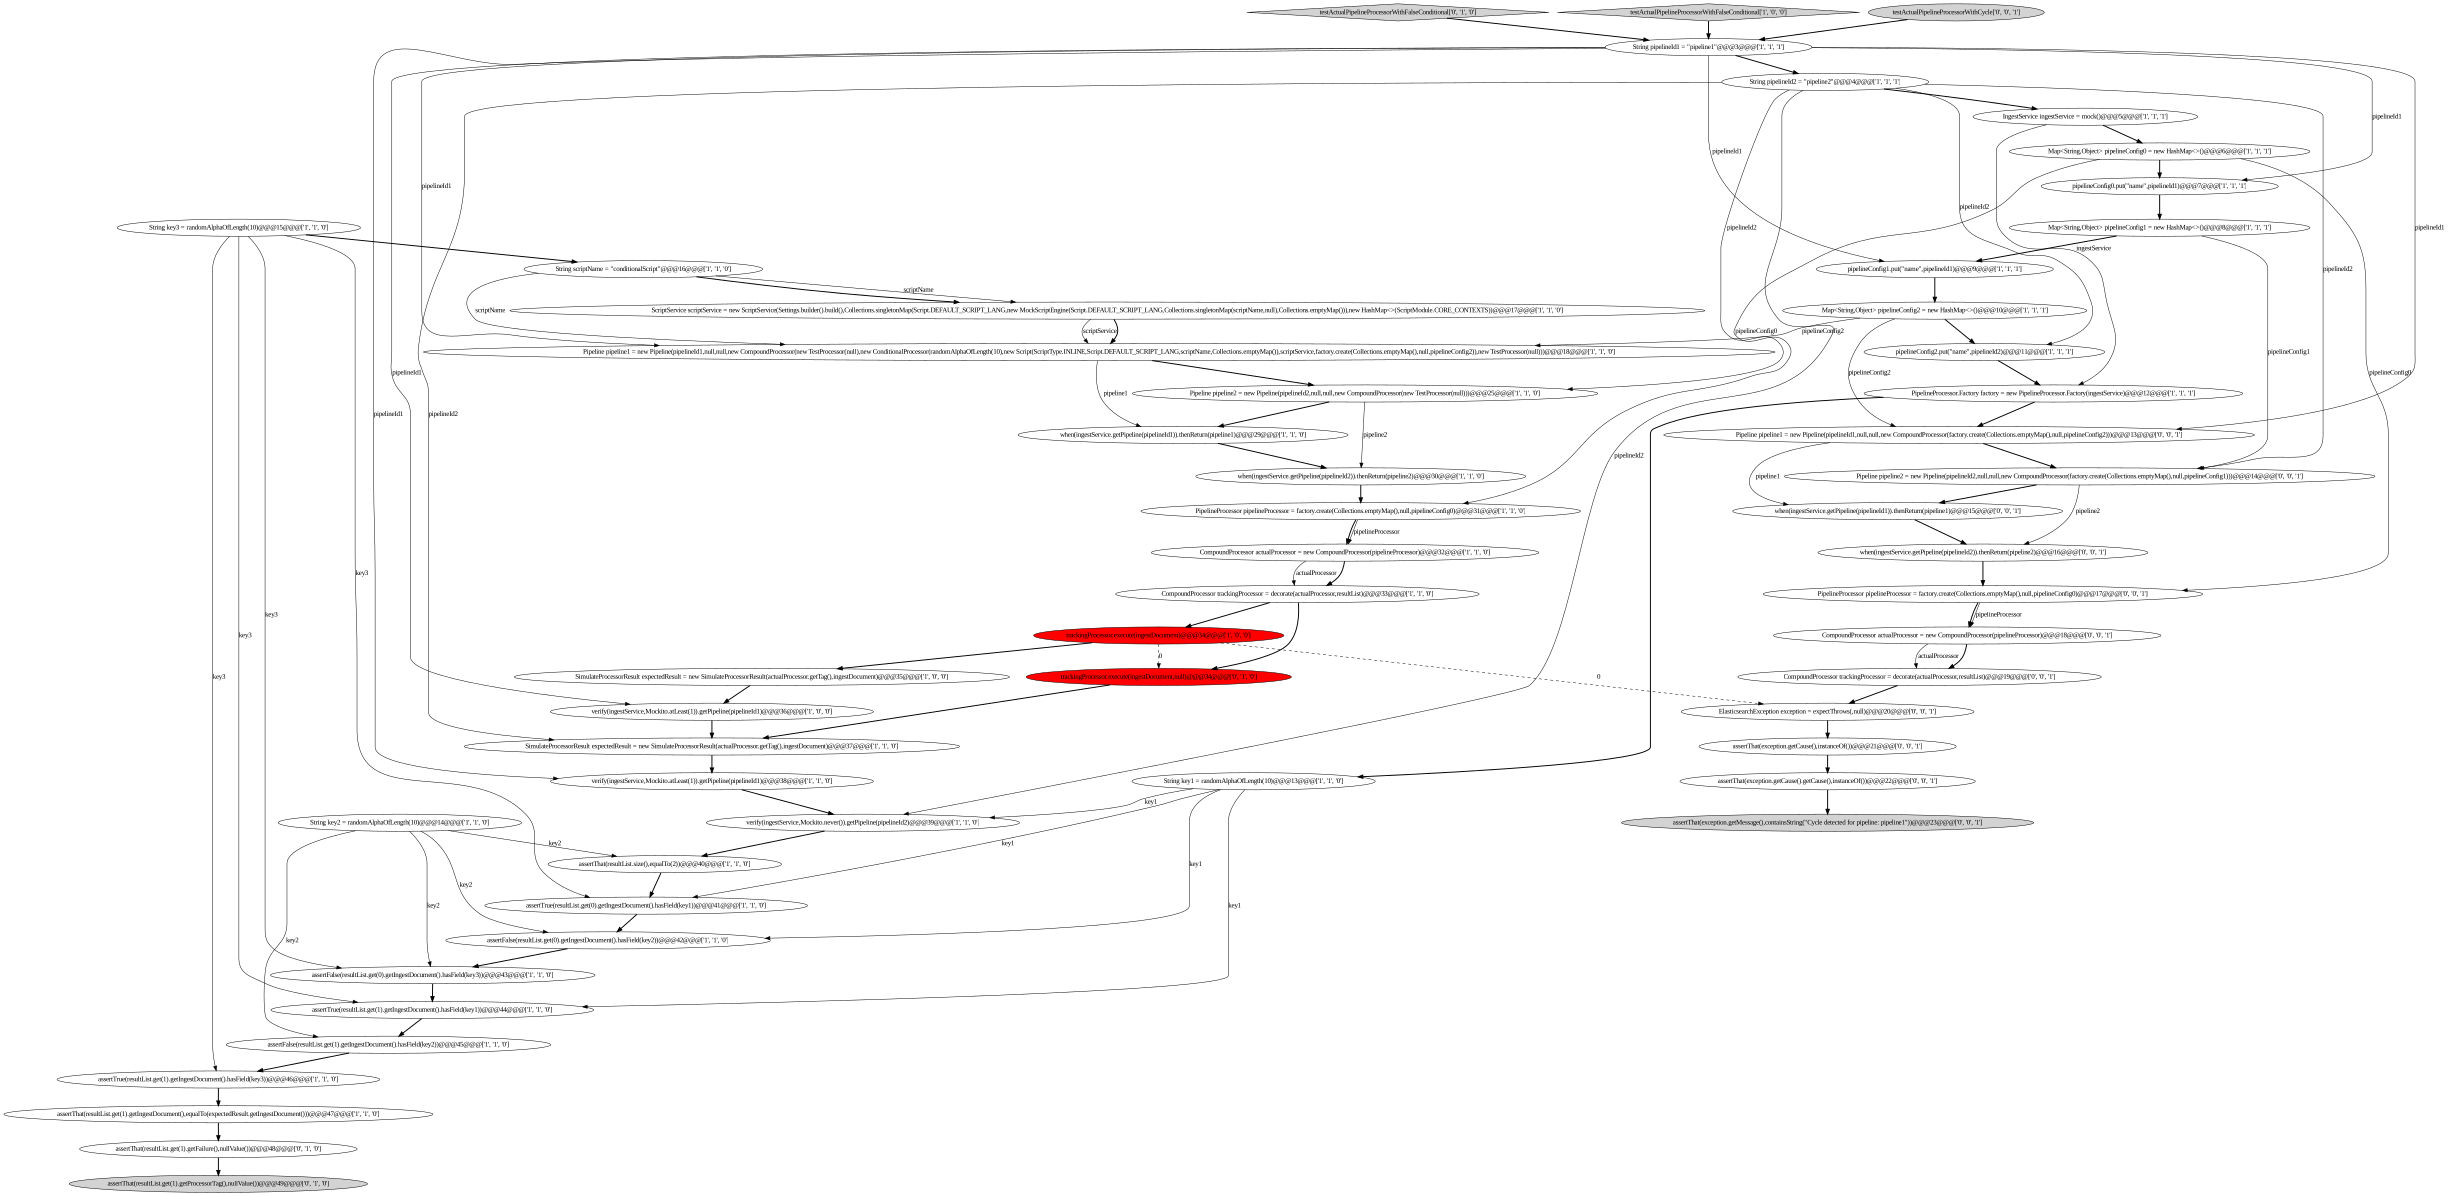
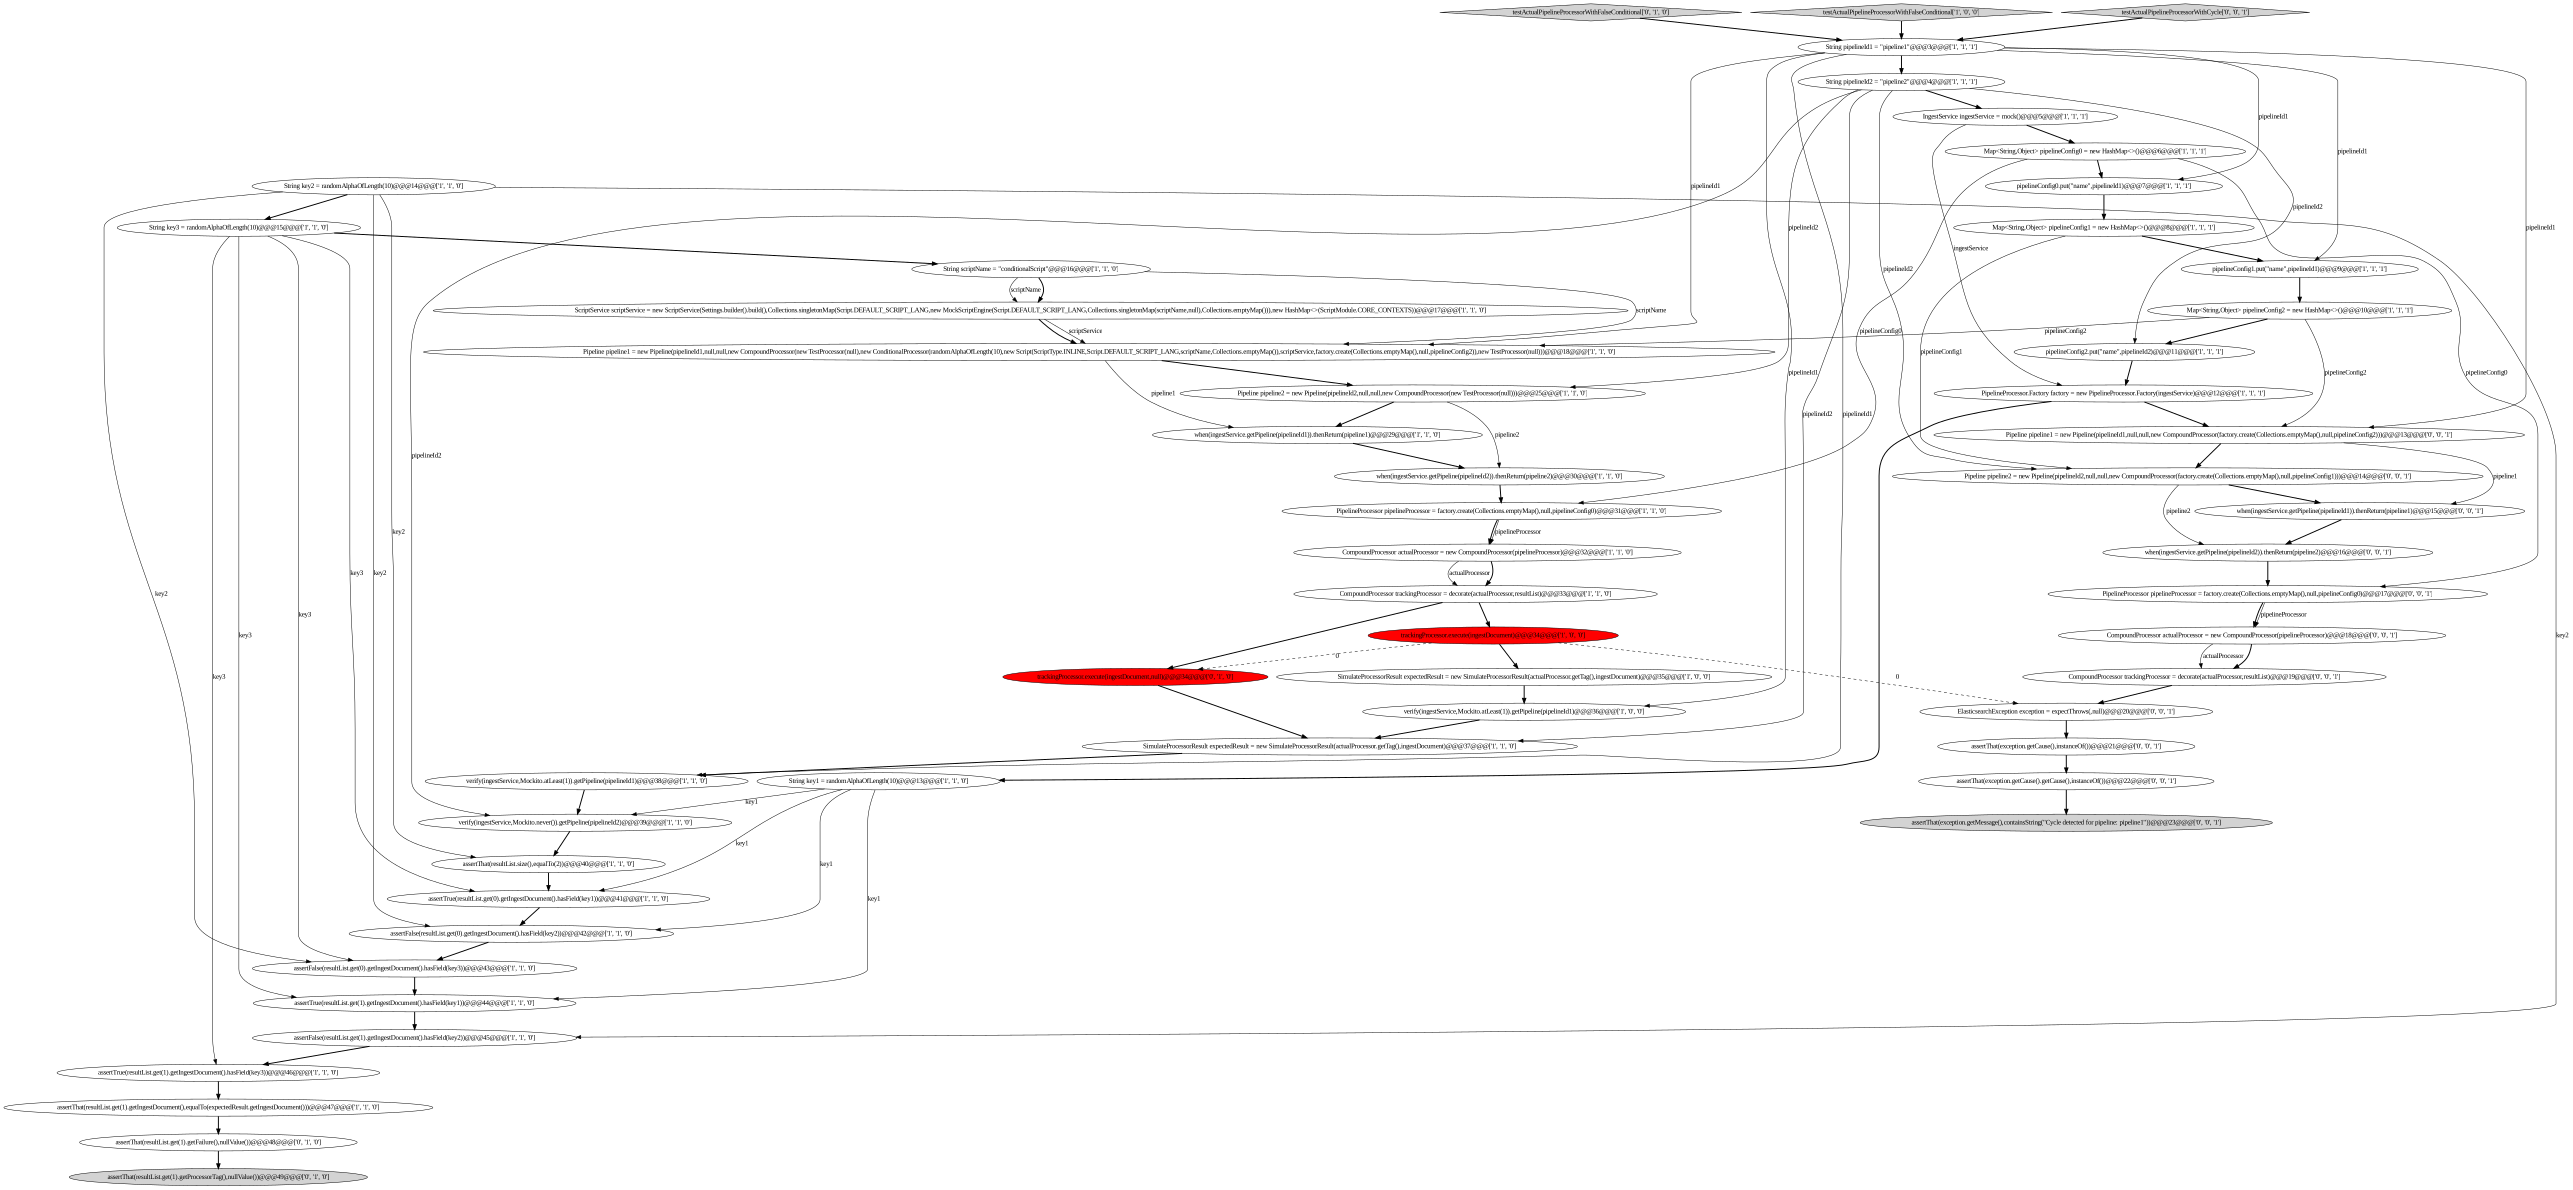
  digraph {
    fontname="Liberation Serif"
    node [fillcolor=white fontname="Liberation Serif" shape=ellipse style=filled]
    edge [fontname="Liberation Serif" style=bold]
    n1 [label="pipelineConfig2.put(\"name\",pipelineId2)@@@11@@@['1', '1', '1']"]
    n2 [label="PipelineProcessor.Factory factory = new PipelineProcessor.Factory(ingestService)@@@12@@@['1', '1', '1']"]
    n3 [label="String key1 = randomAlphaOfLength(10)@@@13@@@['1', '1', '0']"]
    n4 [label="Pipeline pipeline1 = new Pipeline(pipelineId1,null,null,new CompoundProcessor(factory.create(Collections.emptyMap(),null,pipelineConfig2)))@@@13@@@['0', '0', '1']"]
    n5 [label="when(ingestService.getPipeline(pipelineId2)).thenReturn(pipeline2)@@@16@@@['0', '0', '1']"]
    n6 [label="PipelineProcessor pipelineProcessor = factory.create(Collections.emptyMap(),null,pipelineConfig0)@@@17@@@['0', '0', '1']"]
    n7 [label="CompoundProcessor actualProcessor = new CompoundProcessor(pipelineProcessor)@@@18@@@['0', '0', '1']"]
    n8 [label="PipelineProcessor pipelineProcessor = factory.create(Collections.emptyMap(),null,pipelineConfig0)@@@31@@@['1', '1', '0']"]
    n9 [label="CompoundProcessor actualProcessor = new CompoundProcessor(pipelineProcessor)@@@32@@@['1', '1', '0']"]
    n10 [label="CompoundProcessor trackingProcessor = decorate(actualProcessor,resultList)@@@33@@@['1', '1', '0']"]
    n11 [fillcolor=lightgray label="assertThat(resultList.get(1).getProcessorTag(),nullValue())@@@49@@@['0', '1', '0']"]
    n12 [label="String key2 = randomAlphaOfLength(10)@@@14@@@['1', '1', '0']"]
    n13 [label="assertFalse(resultList.get(0).getIngestDocument().hasField(key3))@@@43@@@['1', '1', '0']"]
    n14 [label="String key3 = randomAlphaOfLength(10)@@@15@@@['1', '1', '0']"]
    n15 [label="assertFalse(resultList.get(1).getIngestDocument().hasField(key2))@@@45@@@['1', '1', '0']"]
    n16 [label="assertThat(resultList.size(),equalTo(2))@@@40@@@['1', '1', '0']"]
    n17 [label="assertFalse(resultList.get(0).getIngestDocument().hasField(key2))@@@42@@@['1', '1', '0']"]
    n18 [label="assertTrue(resultList.get(1).getIngestDocument().hasField(key1))@@@44@@@['1', '1', '0']"]
    n19 [label="assertTrue(resultList.get(0).getIngestDocument().hasField(key1))@@@41@@@['1', '1', '0']"]
    n20 [label="String scriptName = \"conditionalScript\"@@@16@@@['1', '1', '0']"]
    n21 [label="assertTrue(resultList.get(1).getIngestDocument().hasField(key3))@@@46@@@['1', '1', '0']"]
    n22 [fillcolor=red label="trackingProcessor.execute(ingestDocument,null)@@@34@@@['0', '1', '0']"]
    n23 [fillcolor=red label="trackingProcessor.execute(ingestDocument)@@@34@@@['1', '0', '0']"]
    n24 [label="SimulateProcessorResult expectedResult = new SimulateProcessorResult(actualProcessor.getTag(),ingestDocument)@@@37@@@['1', '1', '0']"]
    n25 [label="ElasticsearchException exception = expectThrows(,null)@@@20@@@['0', '0', '1']"]
    n26 [label="SimulateProcessorResult expectedResult = new SimulateProcessorResult(actualProcessor.getTag(),ingestDocument)@@@35@@@['1', '0', '0']"]
    n27 [label="Pipeline pipeline2 = new Pipeline(pipelineId2,null,null,new CompoundProcessor(new TestProcessor(null)))@@@25@@@['1', '1', '0']"]
    n28 [label="when(ingestService.getPipeline(pipelineId2)).thenReturn(pipeline2)@@@30@@@['1', '1', '0']"]
    n29 [label="when(ingestService.getPipeline(pipelineId1)).thenReturn(pipeline1)@@@29@@@['1', '1', '0']"]
    n30 [label="Pipeline pipeline1 = new Pipeline(pipelineId1,null,null,new CompoundProcessor(new TestProcessor(null),new ConditionalProcessor(randomAlphaOfLength(10),new Script(ScriptType.INLINE,Script.DEFAULT_SCRIPT_LANG,scriptName,Collections.emptyMap()),scriptService,factory.create(Collections.emptyMap(),null,pipelineConfig2)),new TestProcessor(null)))@@@18@@@['1', '1', '0']"]
    n31 [label="ScriptService scriptService = new ScriptService(Settings.builder().build(),Collections.singletonMap(Script.DEFAULT_SCRIPT_LANG,new MockScriptEngine(Script.DEFAULT_SCRIPT_LANG,Collections.singletonMap(scriptName,null),Collections.emptyMap())),new HashMap<>(ScriptModule.CORE_CONTEXTS))@@@17@@@['1', '1', '0']"]
    n32 [label="assertThat(resultList.get(1).getIngestDocument(),equalTo(expectedResult.getIngestDocument()))@@@47@@@['1', '1', '0']"]
    n33 [label="verify(ingestService,Mockito.atLeast(1)).getPipeline(pipelineId1)@@@38@@@['1', '1', '0']"]
    n34 [label="verify(ingestService,Mockito.never()).getPipeline(pipelineId2)@@@39@@@['1', '1', '0']"]
    n35 [label="pipelineConfig1.put(\"name\",pipelineId1)@@@9@@@['1', '1', '1']"]
    n36 [label="Map<String,Object> pipelineConfig2 = new HashMap<>()@@@10@@@['1', '1', '1']"]
    n37 [label="CompoundProcessor trackingProcessor = decorate(actualProcessor,resultList)@@@19@@@['0', '0', '1']"]
    n38 [label="assertThat(exception.getCause(),instanceOf())@@@21@@@['0', '0', '1']"]
    n39 [label="assertThat(exception.getCause().getCause(),instanceOf())@@@22@@@['0', '0', '1']"]
    n40 [label="IngestService ingestService = mock()@@@5@@@['1', '1', '1']"]
    n41 [label="Map<String,Object> pipelineConfig0 = new HashMap<>()@@@6@@@['1', '1', '1']"]
    n42 [label="pipelineConfig0.put(\"name\",pipelineId1)@@@7@@@['1', '1', '1']"]
    n43 [label="verify(ingestService,Mockito.atLeast(1)).getPipeline(pipelineId1)@@@36@@@['1', '0', '0']"]
    n44 [label="assertThat(resultList.get(1).getFailure(),nullValue())@@@48@@@['0', '1', '0']"]
    n45 [label="Map<String,Object> pipelineConfig1 = new HashMap<>()@@@8@@@['1', '1', '1']"]
    n46 [label="Pipeline pipeline2 = new Pipeline(pipelineId2,null,null,new CompoundProcessor(factory.create(Collections.emptyMap(),null,pipelineConfig1)))@@@14@@@['0', '0', '1']"]
    n47 [label="when(ingestService.getPipeline(pipelineId1)).thenReturn(pipeline1)@@@15@@@['0', '0', '1']"]
    n48 [label="String pipelineId1 = \"pipeline1\"@@@3@@@['1', '1', '1']"]
    n49 [label="String pipelineId2 = \"pipeline2\"@@@4@@@['1', '1', '1']"]
    n50 [fillcolor=lightgray label="testActualPipelineProcessorWithFalseConditional['0', '1', '0']" shape=diamond]
    n51 [fillcolor=lightgray label="testActualPipelineProcessorWithFalseConditional['1', '0', '0']" shape=diamond]
    n52 [fillcolor=lightgray label="assertThat(exception.getMessage(),containsString(\"Cycle detected for pipeline: pipeline1\"))@@@23@@@['0', '0', '1']"]
-   n53 [fillcolor=lightgray label="testActualPipelineProcessorWithCycle['0', '0', '1']"]
+   n53 [fillcolor=lightgray label="testActualPipelineProcessorWithCycle['0', '0', '1']" shape=diamond]
    n1 -> n2
    n2 -> n3
    n2 -> n4
    n3 -> n17 [label=key1 style=solid]
    n3 -> n18 [label=key1 style=solid]
    n3 -> n19 [label=key1 style=solid]
    n3 -> n34 [label=key1 style=solid]
    n4 -> n46
    n4 -> n47 [label=pipeline1 style=solid]
    n5 -> n6
    n6 -> n7 [label=pipelineProcessor style=solid]
    n6 -> n7
    n7 -> n37
    n7 -> n37 [label=actualProcessor style=solid]
    n8 -> n9 [label=pipelineProcessor style=solid]
    n8 -> n9
    n9 -> n10
    n9 -> n10 [label=actualProcessor style=solid]
    n10 -> n22
    n10 -> n23
    n12 -> n13 [label=key2 style=solid]
+   n12 -> n14
    n12 -> n15 [label=key2 style=solid]
    n12 -> n16 [label=key2 style=solid]
    n12 -> n17 [label=key2 style=solid]
    n13 -> n18
    n14 -> n13 [label=key3 style=solid]
    n14 -> n18 [label=key3 style=solid]
    n14 -> n19 [label=key3 style=solid]
    n14 -> n20
    n14 -> n21 [label=key3 style=solid]
    n15 -> n21
    n16 -> n19
    n17 -> n13
    n18 -> n15
    n19 -> n17
    n20 -> n30 [label=scriptName style=solid]
    n20 -> n31
    n20 -> n31 [label=scriptName style=solid]
    n21 -> n32
    n22 -> n24
    n23 -> n22 [label=0 style=dashed]
    n23 -> n25 [label=0 style=dashed]
    n23 -> n26
    n24 -> n33
    n25 -> n38
    n26 -> n43
    n27 -> n28 [label=pipeline2 style=solid]
    n27 -> n29
    n28 -> n8
    n29 -> n28
    n30 -> n27
    n30 -> n29 [label=pipeline1 style=solid]
    n31 -> n30 [label=scriptService style=solid]
    n31 -> n30
    n32 -> n44
    n33 -> n34
    n34 -> n16
    n35 -> n36
    n36 -> n1
    n36 -> n4 [label=pipelineConfig2 style=solid]
    n36 -> n30 [label=pipelineConfig2 style=solid]
    n37 -> n25
    n38 -> n39
    n39 -> n52
    n40 -> n2 [label=ingestService style=solid]
    n40 -> n41
    n41 -> n6 [label=pipelineConfig0 style=solid]
    n41 -> n8 [label=pipelineConfig0 style=solid]
    n41 -> n42
    n42 -> n45
    n43 -> n24
    n44 -> n11
    n45 -> n35
    n45 -> n46 [label=pipelineConfig1 style=solid]
    n46 -> n5 [label=pipeline2 style=solid]
    n46 -> n47
    n47 -> n5
    n48 -> n4 [label=pipelineId1 style=solid]
    n48 -> n30 [label=pipelineId1 style=solid]
    n48 -> n33 [label=pipelineId1 style=solid]
    n48 -> n35 [label=pipelineId1 style=solid]
    n48 -> n42 [label=pipelineId1 style=solid]
    n48 -> n43 [label=pipelineId1 style=solid]
    n48 -> n49
    n49 -> n1 [label=pipelineId2 style=solid]
    n49 -> n24 [label=pipelineId2 style=solid]
    n49 -> n27 [label=pipelineId2 style=solid]
    n49 -> n34 [label=pipelineId2 style=solid]
    n49 -> n40
    n49 -> n46 [label=pipelineId2 style=solid]
    n50 -> n48
    n51 -> n48
    n53 -> n48
  }
